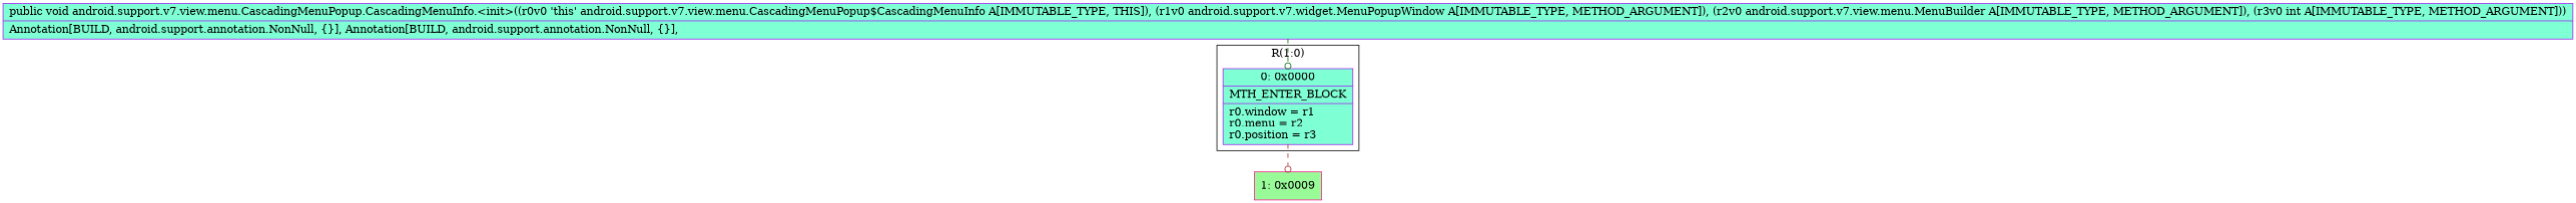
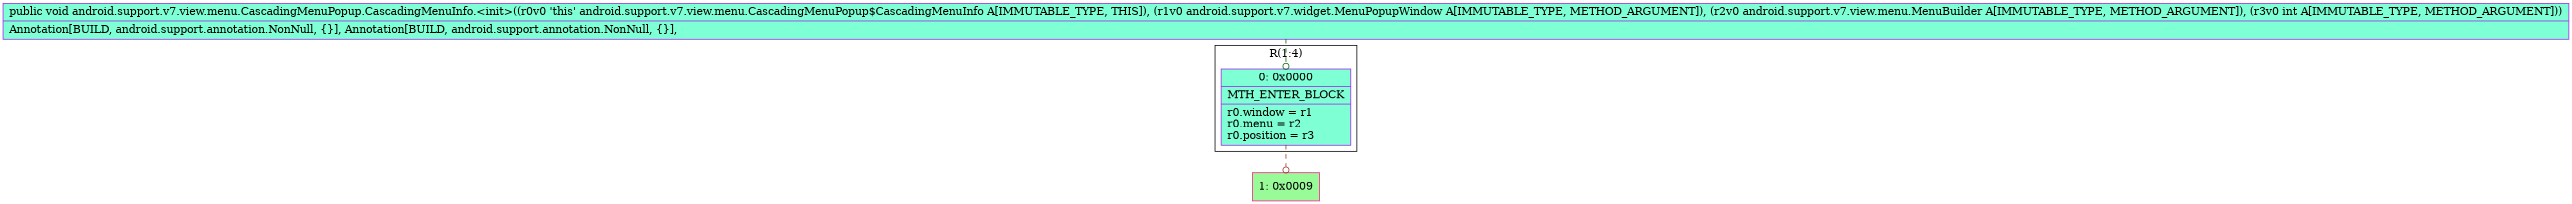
  digraph {
    node [color=purple shape=record style=filled fillcolor=aquamarine]
    edge [style=dashed arrowhead=odot]
    n1 [label="{0\:\ 0x0000|MTH_ENTER_BLOCK\l|r0.window = r1\lr0.menu = r2\lr0.position = r3\l}"]
    n2 [color=deeppink label="{1\:\ 0x0009}" fillcolor=palegreen]
    n3 [label="{public void android.support.v7.view.menu.CascadingMenuPopup.CascadingMenuInfo.\<init\>((r0v0 'this' android.support.v7.view.menu.CascadingMenuPopup$CascadingMenuInfo A[IMMUTABLE_TYPE, THIS]), (r1v0 android.support.v7.widget.MenuPopupWindow A[IMMUTABLE_TYPE, METHOD_ARGUMENT]), (r2v0 android.support.v7.view.menu.MenuBuilder A[IMMUTABLE_TYPE, METHOD_ARGUMENT]), (r3v0 int A[IMMUTABLE_TYPE, METHOD_ARGUMENT]))  | Annotation[BUILD, android.support.annotation.NonNull, \{\}], Annotation[BUILD, android.support.annotation.NonNull, \{\}], \l}"]
    subgraph cluster_1 {
-     label="R(1:0)"
+     label="R(1:4)"
      n1
    }
    n1 -> n2 [color=brown]
    n3 -> n1 [color=darkgreen]
  }
